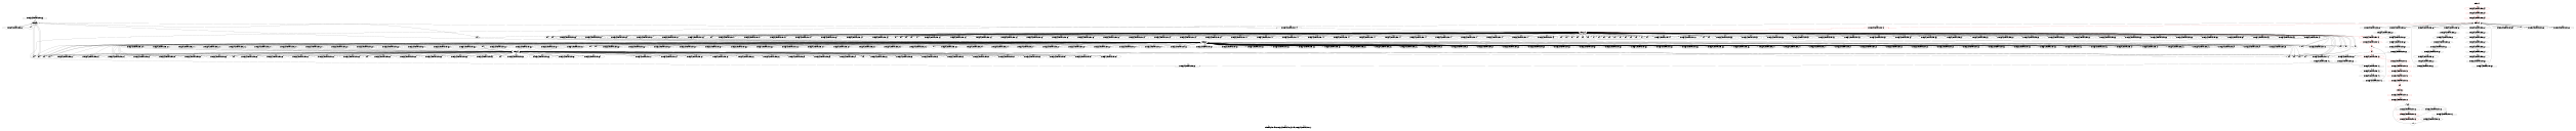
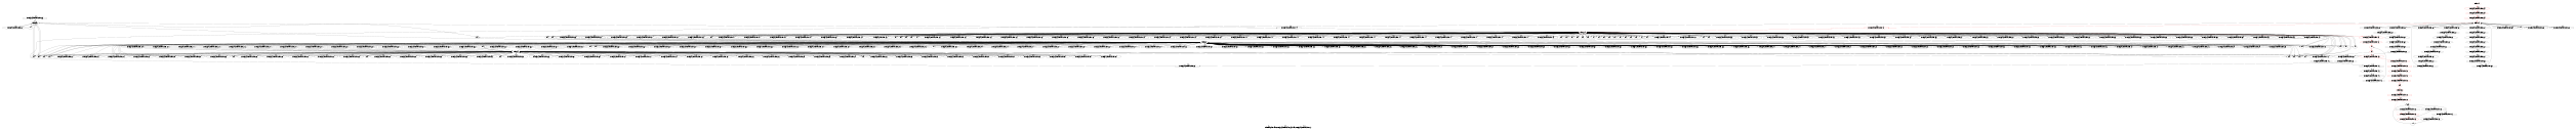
  digraph {
    label="Vulnerability from  'file curve25519-donnabad.c line 854 to file curve25519-donnabad.c line 725 ' "
    node [shape=octagon style=solid]
    n1 [label="curve25519-donnabad.c Line  865"]
    node_6996 [shape=ellipse style=dashed]
    n3 [label=null]
    n4 [label=null]
    n5 [label=null]
    n6 [label=null]
    n7 [label="curve25519-donnabad.c Line  867"]
    n8 [label="curve25519-donnabad.c Line  779"]
    node_6789 [color=red shape=ellipse style=dashed]
    n10 [label="curve25519-donnabad.c Line  862"]
    node_7064 [color=red shape=ellipse style=dashed]
    n12 [label="curve25519-donnabad.c Line  859"]
    n13 [label=null]
    n14 [label="curve25519-donnabad.c Line  865"]
    n15 [color=red label="curve25519-donnabad.c Line  748"]
    n16 [label="curve25519-donnabad.c Line  860"]
    n17 [label="curve25519-donnabad.c Line  860"]
    n18 [label="curve25519-donnabad.c Line  861"]
    n19 [label="curve25519-donnabad.c Line  861"]
    n20 [label="curve25519-donnabad.c Line  862"]
    n21 [label="curve25519-donnabad.c Line  862"]
    n22 [label="curve25519-donnabad.c Line  860" shape=ellipse]
    n23 [label="curve25519-donnabad.c Line  861" shape=ellipse]
    n24 [label="curve25519-donnabad.c Line  862" shape=ellipse]
    n25 [label="curve25519-donnabad.c Line  862"]
    n26 [label="curve25519-donnabad.c Line  862" shape=ellipse]
    node_6758 [shape=ellipse style=dashed]
    n28 [label=null]
    n29 [label=null]
    n30 [label=null]
    n31 [label=null]
    n32 [label="curve25519-donnabad.c Line  866"]
    n33 [label=null]
    n34 [label="curve25519-donnabad.c Line  867"]
    n35 [label=null]
    n36 [label="curve25519-donnabad.c Line  838"]
    n37 [label="curve25519-donnabad.c Line  813"]
    n38 [label="curve25519-donnabad.c Line  813"]
    n39 [label="curve25519-donnabad.c Line  800"]
    n40 [label="curve25519-donnabad.c Line  801"]
    n41 [label="curve25519-donnabad.c Line  803"]
    n42 [label="curve25519-donnabad.c Line  804"]
    n43 [label="curve25519-donnabad.c Line  804"]
    n44 [label="curve25519-donnabad.c Line  804"]
    n45 [label="curve25519-donnabad.c Line  805"]
    n46 [label="curve25519-donnabad.c Line  806"]
    n47 [label="curve25519-donnabad.c Line  806"]
    n48 [label="curve25519-donnabad.c Line  808"]
    n49 [label="curve25519-donnabad.c Line  815"]
    n50 [label="curve25519-donnabad.c Line  818"]
    n51 [label="curve25519-donnabad.c Line  818"]
    n52 [label="curve25519-donnabad.c Line  820"]
    n53 [label="curve25519-donnabad.c Line  823"]
    n54 [label=null]
    n55 [label="curve25519-donnabad.c Line  828"]
    n56 [label="curve25519-donnabad.c Line  828"]
    n57 [label="curve25519-donnabad.c Line  830"]
    n58 [label="curve25519-donnabad.c Line  833"]
    n59 [label="curve25519-donnabad.c Line  833"]
    n60 [label="curve25519-donnabad.c Line  835"]
    n61 [label="curve25519-donnabad.c Line  843"]
    n62 [label=null]
    n63 [label="curve25519-donnabad.c Line  850"]
    n64 [label=null]
    n65 [label=null]
    n66 [label="curve25519-donnabad.c Line  665"]
    n67 [label="curve25519-donnabad.c Line  667"]
    n68 [label="curve25519-donnabad.c Line  669"]
+   n69 [label="curve25519-donnabad.c Line  674"]
    n70 [label="curve25519-donnabad.c Line  677"]
    n71 [label="curve25519-donnabad.c Line  679"]
    n72 [label="curve25519-donnabad.c Line  681"]
    n73 [label="curve25519-donnabad.c Line  681"]
    n74 [label="curve25519-donnabad.c Line  686"]
    n75 [label="curve25519-donnabad.c Line  686"]
    n76 [label=null]
    n77 [label="curve25519-donnabad.c Line  689"]
    n78 [label="curve25519-donnabad.c Line  695"]
    n79 [label="curve25519-donnabad.c Line  697"]
    n80 [label=node_6737 shape=ellipse style=dashed]
    n81 [label=null]
    n82 [label=null]
    n83 [label="curve25519-donnabad.c Line  865"]
    n84 [label="curve25519-donnabad.c Line  866"]
    n85 [label="curve25519-donnabad.c Line  867"]
    n86 [label="curve25519-donnabad.c Line  868"]
    n87 [label="curve25519-donnabad.c Line  837"]
    n88 [label="curve25519-donnabad.c Line  837"]
    n89 [label="curve25519-donnabad.c Line  837"]
    n90 [label="curve25519-donnabad.c Line  837"]
    n91 [label="curve25519-donnabad.c Line  838"]
    n92 [label="curve25519-donnabad.c Line  838"]
    n93 [label="curve25519-donnabad.c Line  813"]
    n94 [label="curve25519-donnabad.c Line  780"]
    n95 [label="curve25519-donnabad.c Line  801"]
    n96 [label="curve25519-donnabad.c Line  802"]
    n97 [label="curve25519-donnabad.c Line  802"]
    n98 [label="curve25519-donnabad.c Line  803"]
    n99 [label="curve25519-donnabad.c Line  805"]
    n100 [label="curve25519-donnabad.c Line  806"]
    n101 [label=null]
    n102 [label="curve25519-donnabad.c Line  808"]
    n103 [label="curve25519-donnabad.c Line  809"]
    n104 [label="curve25519-donnabad.c Line  809"]
    n105 [label="curve25519-donnabad.c Line  810"]
    n106 [label="curve25519-donnabad.c Line  810"]
    n107 [label="curve25519-donnabad.c Line  811"]
    n108 [label="curve25519-donnabad.c Line  811"]
    n109 [label="curve25519-donnabad.c Line  812"]
    n110 [label="curve25519-donnabad.c Line  812"]
    n111 [label="curve25519-donnabad.c Line  815"]
    n112 [label="curve25519-donnabad.c Line  816"]
    n113 [label="curve25519-donnabad.c Line  816"]
    n114 [label="curve25519-donnabad.c Line  817"]
    n115 [label="curve25519-donnabad.c Line  817"]
    n116 [label="curve25519-donnabad.c Line  817"]
    n117 [label="curve25519-donnabad.c Line  817"]
    n118 [label="curve25519-donnabad.c Line  818"]
    n119 [label="curve25519-donnabad.c Line  820"]
    n120 [label="curve25519-donnabad.c Line  821"]
    n121 [label="curve25519-donnabad.c Line  821"]
    n122 [label="curve25519-donnabad.c Line  822"]
    n123 [label="curve25519-donnabad.c Line  822"]
    n124 [label="curve25519-donnabad.c Line  822"]
    n125 [label="curve25519-donnabad.c Line  822"]
    n126 [label="curve25519-donnabad.c Line  823"]
    n127 [label="curve25519-donnabad.c Line  823"]
    n128 [label="curve25519-donnabad.c Line  825"]
    n129 [label="curve25519-donnabad.c Line  825"]
    n130 [label="curve25519-donnabad.c Line  826"]
    n131 [label="curve25519-donnabad.c Line  826"]
    n132 [label="curve25519-donnabad.c Line  827"]
    n133 [label="curve25519-donnabad.c Line  827"]
    n134 [label="curve25519-donnabad.c Line  827"]
    n135 [label="curve25519-donnabad.c Line  827"]
    n136 [label="curve25519-donnabad.c Line  828"]
    n137 [label="curve25519-donnabad.c Line  830"]
    n138 [label="curve25519-donnabad.c Line  831"]
    n139 [label="curve25519-donnabad.c Line  831"]
    n140 [label="curve25519-donnabad.c Line  832"]
    n141 [label="curve25519-donnabad.c Line  832"]
    n142 [label="curve25519-donnabad.c Line  832"]
    n143 [label="curve25519-donnabad.c Line  832"]
    n144 [label="curve25519-donnabad.c Line  833"]
    n145 [label="curve25519-donnabad.c Line  835"]
    n146 [label="curve25519-donnabad.c Line  836"]
    n147 [label="curve25519-donnabad.c Line  836"]
    n148 [label="curve25519-donnabad.c Line  840"]
    n149 [label="curve25519-donnabad.c Line  840"]
    n150 [label="curve25519-donnabad.c Line  841"]
    n151 [label="curve25519-donnabad.c Line  841"]
    n152 [label="curve25519-donnabad.c Line  842"]
    n153 [label="curve25519-donnabad.c Line  842"]
    n154 [label="curve25519-donnabad.c Line  842"]
    n155 [label="curve25519-donnabad.c Line  842"]
    n156 [label="curve25519-donnabad.c Line  843"]
    n157 [label="curve25519-donnabad.c Line  843"]
    n158 [label="curve25519-donnabad.c Line  845"]
    n159 [label="curve25519-donnabad.c Line  845"]
    n160 [label="curve25519-donnabad.c Line  846"]
    n161 [label="curve25519-donnabad.c Line  846"]
    n162 [label="curve25519-donnabad.c Line  847"]
    n163 [label="curve25519-donnabad.c Line  847"]
    n164 [label="curve25519-donnabad.c Line  848"]
    n165 [label="curve25519-donnabad.c Line  848"]
    n166 [label="curve25519-donnabad.c Line  849"]
    n167 [label="curve25519-donnabad.c Line  849"]
    n168 [label="curve25519-donnabad.c Line  850"]
    n169 [label=null]
    n170 [label=null]
    n171 [label=null]
    n172 [label="curve25519-donnabad.c Line  697"]
    n173 [label=null]
    n174 [label="curve25519-donnabad.c Line  417"]
    n175 [label="curve25519-donnabad.c Line  421"]
    n176 [label="curve25519-donnabad.c Line  422"]
    n177 [label="curve25519-donnabad.c Line  424"]
    n178 [label="curve25519-donnabad.c Line  637"]
    n179 [label="curve25519-donnabad.c Line  640"]
-   n180 [label="curve25519-donnabad.c Line  643"]
+   n180 [label="curve25519-curve.c Line  643"]
    n181 [label=null]
    n182 [label=null]
    n183 [label=null]
    n184 [label=null]
    n185 [label=null]
    n186 [label=null]
    n187 [label="curve25519-donnabad.c Line  738"]
    n188 [label="curve25519-donnabad.c Line  738"]
    n189 [label="curve25519-donnabad.c Line  738"]
    n190 [label="curve25519-donnabad.c Line  738"]
    n191 [label="curve25519-donnabad.c Line  738"]
    n192 [label="curve25519-donnabad.c Line  738"]
    n193 [label="curve25519-donnabad.c Line  738"]
    n194 [label="curve25519-donnabad.c Line  738"]
    n195 [label="curve25519-donnabad.c Line  739"]
    n196 [label="curve25519-donnabad.c Line  739"]
    n197 [label="curve25519-donnabad.c Line  739"]
    n198 [label="curve25519-donnabad.c Line  739"]
    n199 [label="curve25519-donnabad.c Line  740"]
    n200 [label="curve25519-donnabad.c Line  740"]
    n201 [label="curve25519-donnabad.c Line  740"]
    n202 [label="curve25519-donnabad.c Line  740"]
    n203 [label="curve25519-donnabad.c Line  740"]
    n204 [label="curve25519-donnabad.c Line  740"]
    n205 [label="curve25519-donnabad.c Line  740"]
    n206 [label="curve25519-donnabad.c Line  740"]
    n207 [label="curve25519-donnabad.c Line  741"]
    n208 [label="curve25519-donnabad.c Line  741"]
    n209 [label="curve25519-donnabad.c Line  741"]
    n210 [label="curve25519-donnabad.c Line  741"]
    n211 [label="curve25519-donnabad.c Line  745"]
    n212 [label=null]
    n213 [label=null]
    n214 [label=null]
    n215 [label=null]
    n216 [label=null]
    n217 [label=null]
    n218 [label=null]
    n219 [label=null]
    n220 [label=null]
    n221 [label=null]
    n222 [label=null]
    n223 [label=null]
    n224 [label=null]
    n225 [label=null]
    n226 [label=null]
    n227 [label=null]
    n228 [color=red label="curve25519-donnabad.c Line  748"]
    n229 [label="curve25519-donnabad.c Line  779"]
    n230 [label="curve25519-donnabad.c Line  780"]
    n231 [label=null]
    n232 [label=null]
    n233 [label=null]
    n234 [label=null]
    n235 [label=null]
    n236 [label="curve25519-donnabad.c Line  335"]
    n237 [label="curve25519-donnabad.c Line  337"]
    n238 [label="curve25519-donnabad.c Line  338"]
    n239 [label="curve25519-donnabad.c Line  340"]
    n240 [label="curve25519-donnabad.c Line  646"]
    n241 [label="curve25519-donnabad.c Line  648"]
    n242 [label="curve25519-donnabad.c Line  652"]
    n243 [label="curve25519-donnabad.c Line  654"]
    n244 [label="curve25519-donnabad.c Line  655"]
    n245 [label="curve25519-donnabad.c Line  657"]
    n246 [label="curve25519-donnabad.c Line  658"]
    n247 [label="curve25519-donnabad.c Line  660"]
    n248 [label="curve25519-donnabad.c Line  660"]
    n249 [label="curve25519-donnabad.c Line  661"]
    n250 [label="curve25519-donnabad.c Line  661"]
    n251 [label="curve25519-donnabad.c Line  663"]
    n252 [label="curve25519-donnabad.c Line  663"]
    n253 [label="curve25519-donnabad.c Line  665"]
    n254 [label="curve25519-donnabad.c Line  667"]
    n255 [label="curve25519-donnabad.c Line  669"]
    n256 [label="curve25519-donnabad.c Line  671"]
    n257 [label="curve25519-donnabad.c Line  672"]
    n258 [label="curve25519-donnabad.c Line  675"]
    n259 [label="curve25519-donnabad.c Line  688"]
    n260 [label="curve25519-donnabad.c Line  688"]
    n261 [label="curve25519-donnabad.c Line  688"]
    n262 [label="curve25519-donnabad.c Line  689"]
    n263 [label="curve25519-donnabad.c Line  693"]
    n264 [label="curve25519-donnabad.c Line  695"]
    n265 [color=red label="curve25519-donnabad.c Line  748" shape=ellipse]
    node_7047 [color=red shape=ellipse style=dashed]
    n267 [color=red label="curve25519-donnabad.c Line  859"]
    n268 [color=red label="curve25519-donnabad.c Line  859" shape=ellipse]
    n269 [color=red label="curve25519-donnabad.c Line  859"]
    n270 [color=red label="curve25519-donnabad.c Line  722" shape=ellipse]
    n271 [label=null shape=ellipse]
    n272 [color=red label="curve25519-donnabad.c Line  723" shape=ellipse]
    n273 [label="curve25519-donnabad.c Line  723"]
    n274 [label="curve25519-donnabad.c Line  723"]
    n275 [label="curve25519-donnabad.c Line  725"]
    n276 [label="curve25519-donnabad.c Line  723" shape=ellipse]
    n277 [color=red label="curve25519-donnabad.c Line  725" shape=ellipse]
    n278 [label=null]
    n279 [color=red label="curve25519-donnabad.c Line  722"]
    node_7053 [color=red shape=ellipse]
    n281 [label="curve25519-donnabad.c Line  860"]
    n282 [label="curve25519-donnabad.c Line  861"]
    n283 [label="curve25519-donnabad.c Line  862"]
    n284 [color=red label=null]
    n285 [color=red label=null shape=ellipse]
    n286 [label="curve25519-donnabad.c Line  775"]
    n287 [color=red label="curve25519-donnabad.c Line  750"]
    n288 [label="curve25519-donnabad.c Line  775" shape=ellipse]
    n289 [color=red label="curve25519-donnabad.c Line  750" shape=ellipse]
    n290 [label="curve25519-donnabad.c Line  775"]
    n291 [color=red label="curve25519-donnabad.c Line  750"]
    n292 [label="curve25519-donnabad.c Line  775" shape=ellipse]
    n293 [label="curve25519-donnabad.c Line  775"]
    n294 [label="curve25519-donnabad.c Line  775" shape=ellipse]
    n295 [color=red label="curve25519-donnabad.c Line  750" shape=ellipse]
    n296 [color=red label="curve25519-donnabad.c Line  750"]
    n297 [color=red label="curve25519-donnabad.c Line  750" shape=ellipse]
    n298 [color=red label=null]
    n299 [label="curve25519-donnabad.c Line  860" shape=ellipse]
    n300 [label="curve25519-donnabad.c Line  860"]
    n301 [label="curve25519-donnabad.c Line  860" shape=ellipse]
    n302 [label="curve25519-donnabad.c Line  860"]
    n303 [label="curve25519-donnabad.c Line  860" shape=ellipse]
    n304 [label="curve25519-donnabad.c Line  860"]
    n305 [label="curve25519-donnabad.c Line  861" shape=ellipse]
    n306 [label="curve25519-donnabad.c Line  861"]
    n307 [label="curve25519-donnabad.c Line  861" shape=ellipse]
    n308 [label="curve25519-donnabad.c Line  861"]
    n309 [label="curve25519-donnabad.c Line  861" shape=ellipse]
    n310 [label="curve25519-donnabad.c Line  861"]
    n311 [label="curve25519-donnabad.c Line  862" shape=ellipse]
    n312 [label="curve25519-donnabad.c Line  862"]
    n313 [label="curve25519-donnabad.c Line  862" shape=ellipse]
    n1 -> node_6996
    node_6996 -> n1
    node_6996 -> n3
    node_6996 -> n4
    node_6996 -> n5
    node_6996 -> n6
    node_6996 -> n7
    node_6996 -> n8
    n3 -> node_6996
    n4 -> node_6996
    n5 -> node_6996
    n6 -> node_6789
    n7 -> node_6996
    n8 -> node_6789
    node_6789 -> n6
    node_6789 -> n29
    node_6789 -> n35
    node_6789 -> n65
    node_6789 -> n169
    node_6789 -> n170
    node_6789 -> n171
    node_6789 -> n172
    node_6789 -> n173
    node_6789 -> n174
    node_6789 -> n175
    node_6789 -> n176
    node_6789 -> n177
    node_6789 -> n178
    node_6789 -> n179
    node_6789 -> n180
    node_6789 -> n181
    node_6789 -> n182
    node_6789 -> n183
    node_6789 -> n184
    node_6789 -> n185
    node_6789 -> n186
    node_6789 -> n187
    node_6789 -> n188
    node_6789 -> n189
    node_6789 -> n190
    node_6789 -> n191
    node_6789 -> n192
    node_6789 -> n193
    node_6789 -> n194
    node_6789 -> n195
    node_6789 -> n196
    node_6789 -> n197
    node_6789 -> n198
    node_6789 -> n199
    node_6789 -> n200
    node_6789 -> n201
    node_6789 -> n202
    node_6789 -> n203
    node_6789 -> n204
    node_6789 -> n205
    node_6789 -> n206
    node_6789 -> n207
    node_6789 -> n208
    node_6789 -> n209
    node_6789 -> n210
    node_6789 -> n211
    node_6789 -> n212
    node_6789 -> n213
    node_6789 -> n214
    node_6789 -> n215
    node_6789 -> n216
    node_6789 -> n217
    node_6789 -> n218
    node_6789 -> n219
    node_6789 -> n220
    node_6789 -> n221
    node_6789 -> n222
    node_6789 -> n223
    node_6789 -> n224
    node_6789 -> n225
    node_6789 -> n226
    node_6789 -> n227
    node_6789 -> n228 [color=red]
    node_6789 -> n229
    node_6789 -> n230
    node_6789 -> n231
    node_6789 -> n232
    node_6789 -> n233
    node_6789 -> n234
    node_6789 -> n235
    node_6789 -> n236
    node_6789 -> n237
    node_6789 -> n238
    node_6789 -> n239
    node_6789 -> n240
    node_6789 -> n241
    node_6789 -> n242
    node_6789 -> n243
    node_6789 -> n244
    node_6789 -> n245
    node_6789 -> n246
    node_6789 -> n247
    node_6789 -> n248
    node_6789 -> n249
    node_6789 -> n250
    node_6789 -> n251
    node_6789 -> n252
    node_6789 -> n253
    node_6789 -> n254
    node_6789 -> n255
    node_6789 -> n256
    node_6789 -> n257
    node_6789 -> n258
    node_6789 -> n259
    node_6789 -> n260
    node_6789 -> n261
    node_6789 -> n262
    node_6789 -> n263
    node_6789 -> n264
    n10 -> node_7064
    node_7064 -> n12
    node_7064 -> n13
    node_7064 -> n14
    node_7064 -> n15 [color=red]
    node_7064 -> n16
    node_7064 -> n17
    node_7064 -> n18
    node_7064 -> n19
    node_7064 -> n20
    node_7064 -> n21
    n12 -> node_7064
    n13 -> node_7064
    n14 -> node_7064
    n15 -> node_6789 [color=red]
    n16 -> node_7064
    n17 -> n22
    n18 -> node_7064
    n19 -> n23
    n20 -> node_7064
    n21 -> n24
    n22 -> n281
    n23 -> n282
    n24 -> n283
    n25 -> n26
    n26 -> n10
    node_6758 -> n4
    node_6758 -> n5
    node_6758 -> n28
    node_6758 -> n29
    node_6758 -> n30
    node_6758 -> n31
    node_6758 -> n32
    node_6758 -> n33
    node_6758 -> n34
    node_6758 -> n35
    node_6758 -> n36
    node_6758 -> n37
    node_6758 -> n38
    node_6758 -> n39
    node_6758 -> n40
    node_6758 -> n41
    node_6758 -> n42
    node_6758 -> n43
    node_6758 -> n44
    node_6758 -> n45
    node_6758 -> n46
    node_6758 -> n47
    node_6758 -> n48
    node_6758 -> n49
    node_6758 -> n50
    node_6758 -> n51
    node_6758 -> n52
    node_6758 -> n53
    node_6758 -> n54
    node_6758 -> n55
    node_6758 -> n56
    node_6758 -> n57
    node_6758 -> n58
    node_6758 -> n59
    node_6758 -> n60
    node_6758 -> n61
    node_6758 -> n62
    node_6758 -> n63
    node_6758 -> n64
    node_6758 -> n65
    node_6758 -> n66
    node_6758 -> n67
    node_6758 -> n68
+   node_6758 -> n69
    node_6758 -> n70
    node_6758 -> n71
    node_6758 -> n72
    node_6758 -> n73
    node_6758 -> n74
    node_6758 -> n75
    node_6758 -> n76
    node_6758 -> n77
    node_6758 -> n78
    node_6758 -> n79
    n28 -> n80
    n29 -> node_6789
    n30 -> n80
    n31 -> node_6758
    n32 -> node_6758
    n33 -> node_6758
    n34 -> n80
    n35 -> node_6789
    n36 -> node_6758
    n37 -> node_6758
    n38 -> node_6758
    n39 -> node_6758
    n40 -> node_6758
    n41 -> node_6758
    n42 -> node_6758
    n43 -> node_6758
    n44 -> node_6758
    n45 -> n80
    n46 -> node_6758
    n47 -> node_6758
    n48 -> n80
    n49 -> n80
    n50 -> node_6758
    n51 -> node_6758
    n52 -> n80
    n53 -> node_6758
    n54 -> node_6758
    n55 -> node_6758
    n56 -> node_6758
    n57 -> n80
    n58 -> node_6758
    n59 -> node_6758
    n60 -> n80
    n61 -> node_6758
    n62 -> node_6758
    n63 -> node_6758
    n64 -> node_6758
    n65 -> node_6789
    n66 -> node_6758
    n67 -> node_6758
    n68 -> node_6758
+   n69 -> node_6758
    n70 -> node_6758
    n71 -> node_6758
    n72 -> node_6758
    n73 -> node_6758
    n74 -> node_6758
    n75 -> node_6758
    n76 -> n80
    n77 -> node_6758
    n78 -> node_6758
    n79 -> node_6758
    n80 -> n4
    n80 -> n5
    n80 -> n6
    n80 -> n28
    n80 -> n29
    n80 -> n30
    n80 -> n33
    n80 -> n35
    n80 -> n64
    n80 -> n76
    n80 -> n81
    n80 -> n82
    n80 -> n83
    n80 -> n84
    n80 -> n85
    n80 -> n86
    n80 -> n87
    n80 -> n88
    n80 -> n89
    n80 -> n90
    n80 -> n91
    n80 -> n92
    n80 -> n93
    n80 -> n94
    n80 -> n95
    n80 -> n96
    n80 -> n97
    n80 -> n98
    n80 -> n99
    n80 -> n100
    n80 -> n101
    n80 -> n102
    n80 -> n103
    n80 -> n104
    n80 -> n105
    n80 -> n106
    n80 -> n107
    n80 -> n108
    n80 -> n109
    n80 -> n110
    n80 -> n111
    n80 -> n112
    n80 -> n113
    n80 -> n114
    n80 -> n115
    n80 -> n116
    n80 -> n117
    n80 -> n118
    n80 -> n119
    n80 -> n120
    n80 -> n121
    n80 -> n122
    n80 -> n123
    n80 -> n124
    n80 -> n125
    n80 -> n126
    n80 -> n127
    n80 -> n128
    n80 -> n129
    n80 -> n130
    n80 -> n131
    n80 -> n132
    n80 -> n133
    n80 -> n134
    n80 -> n135
    n80 -> n136
    n80 -> n137
    n80 -> n138
    n80 -> n139
    n80 -> n140
    n80 -> n141
    n80 -> n142
    n80 -> n143
    n80 -> n144
    n80 -> n145
    n80 -> n146
    n80 -> n147
    n80 -> n148
    n80 -> n149
    n80 -> n150
    n80 -> n151
    n80 -> n152
    n80 -> n153
    n80 -> n154
    n80 -> n155
    n80 -> n156
    n80 -> n157
    n80 -> n158
    n80 -> n159
    n80 -> n160
    n80 -> n161
    n80 -> n162
    n80 -> n163
    n80 -> n164
    n80 -> n165
    n80 -> n166
    n80 -> n167
    n80 -> n168
    n80 -> n169
    n80 -> n170
    n80 -> n171
    n81 -> n80
    n82 -> n80
    n83 -> n80
    n84 -> n80
    n85 -> node_6758
    n86 -> node_6758
    n87 -> n80
    n88 -> n80
    n89 -> n80
    n90 -> node_6758
    n91 -> n80
    n92 -> n80
    n93 -> n80
    n94 -> node_6789
    n95 -> n80
    n96 -> n80
    n97 -> node_6758
    n98 -> n80
    n99 -> n80
    n100 -> n80
    n101 -> n80
    n102 -> n80
    n103 -> n80
    n104 -> node_6758
    n105 -> n80
    n106 -> node_6758
    n107 -> n80
    n108 -> node_6758
    n109 -> n80
    n110 -> node_6758
    n111 -> n80
    n112 -> n80
    n113 -> node_6758
    n114 -> n80
    n115 -> node_6758
    n116 -> n80
    n117 -> node_6758
    n118 -> n80
    n119 -> n80
    n120 -> n80
    n121 -> node_6758
    n122 -> n80
    n123 -> node_6758
    n124 -> n80
    n125 -> node_6758
    n126 -> n80
    n127 -> n80
    n128 -> n80
    n129 -> n80
    n130 -> n80
    n131 -> node_6758
    n132 -> n80
    n133 -> n80
    n134 -> n80
    n135 -> node_6758
    n136 -> n80
    n137 -> n80
    n138 -> n80
    n139 -> n80
    n140 -> n80
    n141 -> node_6758
    n142 -> n80
    n143 -> n80
    n144 -> n80
    n145 -> n80
    n146 -> n80
    n147 -> node_6758
    n148 -> n80
    n149 -> n80
    n150 -> n80
    n151 -> n80
    n152 -> n80
    n153 -> n80
    n154 -> n80
    n155 -> n80
    n156 -> n80
    n157 -> n80
    n158 -> n80
    n159 -> n80
    n160 -> n80
    n161 -> n80
    n162 -> n80
    n163 -> n80
    n164 -> n80
    n165 -> n80
    n166 -> n80
    n167 -> n80
    n168 -> n80
    n169 -> node_6789
    n170 -> node_6789
    n171 -> node_6789
    n172 -> n80
    n173 -> node_6789
    n174 -> node_6789
    n175 -> node_6789
    n176 -> node_6789
    n177 -> node_6789
    n178 -> node_6789
    n179 -> node_6789
    n180 -> node_6789
    n181 -> node_6996
    n182 -> node_6789
    n183 -> node_6789
    n184 -> node_6789
    n185 -> node_6789
    n186 -> node_6789
    n187 -> node_6789
    n188 -> node_6789
    n189 -> node_6789
    n190 -> node_6789
    n191 -> node_6789
    n192 -> node_6789
    n193 -> node_6789
    n194 -> node_6789
    n195 -> node_6789
    n196 -> node_6789
    n197 -> node_6789
    n198 -> node_6789
    n199 -> node_6789
    n200 -> node_6789
    n201 -> node_6789
    n202 -> node_6789
    n203 -> node_6789
    n204 -> node_6789
    n205 -> node_6789
    n206 -> node_6789
    n207 -> node_6789
    n208 -> node_6789
    n209 -> node_6789
    n210 -> node_6789
    n211 -> node_6789
    n212 -> node_6789
    n213 -> node_6789
    n214 -> node_6789
    n215 -> node_6789
    n216 -> node_6789
    n217 -> node_6789
    n218 -> node_6789
    n219 -> node_6789
    n220 -> node_6789
    n221 -> node_6789
    n222 -> node_6789
    n223 -> node_6789
    n224 -> node_6789
    n225 -> node_6789
    n226 -> node_6789
    n227 -> node_6789
    n228 -> n265 [color=red]
    n229 -> node_6789
    n230 -> node_6789
    n231 -> n80
    n232 -> node_6789
    n233 -> n80
    n234 -> node_6789
    n235 -> n80
    n236 -> node_6789
    n237 -> node_6789
    n238 -> node_6789
    n240 -> node_6789
    n241 -> node_6789
    n242 -> node_6789
    n243 -> node_6789
    n244 -> node_6789
    n245 -> node_6789
    n246 -> node_6789
    n247 -> node_6789
    n248 -> node_6789
    n249 -> node_6789
    n250 -> node_6789
    n251 -> node_6789
    n252 -> node_6789
    n253 -> n80
    n254 -> n80
    n255 -> n80
    n256 -> n80
    n257 -> n80
    n258 -> n80
    n259 -> node_6789
    n260 -> node_6789
    n261 -> node_6789
    n262 -> node_6789
    n263 -> node_6789
    n264 -> node_6789
    n265 -> n284 [color=red]
    node_7047 -> n267 [color=red]
    n267 -> n268 [color=red]
    n268 -> n269 [color=red]
    n269 -> node_7064 [color=red]
    n270 -> n271 [style=dashed]
    n270 -> n272 [color=red style=dashed]
    n271 -> n273
    n271 -> n274
    n271 -> n275
    n272 -> n276 [style=dashed]
    n272 -> n277 [color=red style=dashed]
    n273 -> n276
    n274 -> n272
    n275 -> n277
    n276 -> n278
    n278 -> n271
    n279 -> n270 [color=red]
    node_7053 -> n279 [color=red]
    n281 -> n299
    n282 -> n305
    n283 -> n311
    n284 -> n285 [color=red]
    n285 -> n286
    n285 -> n287 [color=red]
    n286 -> n288
    n287 -> n289 [color=red]
    n288 -> n290
    n289 -> n291 [color=red]
    n290 -> n294
    n291 -> n295 [color=red]
    n292 -> n284
    n293 -> n292
    n294 -> n293
    n295 -> n296 [color=red]
    n296 -> n297 [color=red]
    n297 -> n298 [color=red]
    n298 -> node_7053 [color=red]
    n299 -> n300
    n300 -> n301
    n301 -> n302
    n302 -> n303
    n303 -> n304
    n304 -> node_7064
    n305 -> n306
    n306 -> n307
    n307 -> n308
    n308 -> n309
    n309 -> n310
    n310 -> node_7064
    n311 -> n312
    n312 -> n313
    n313 -> n25
  }
